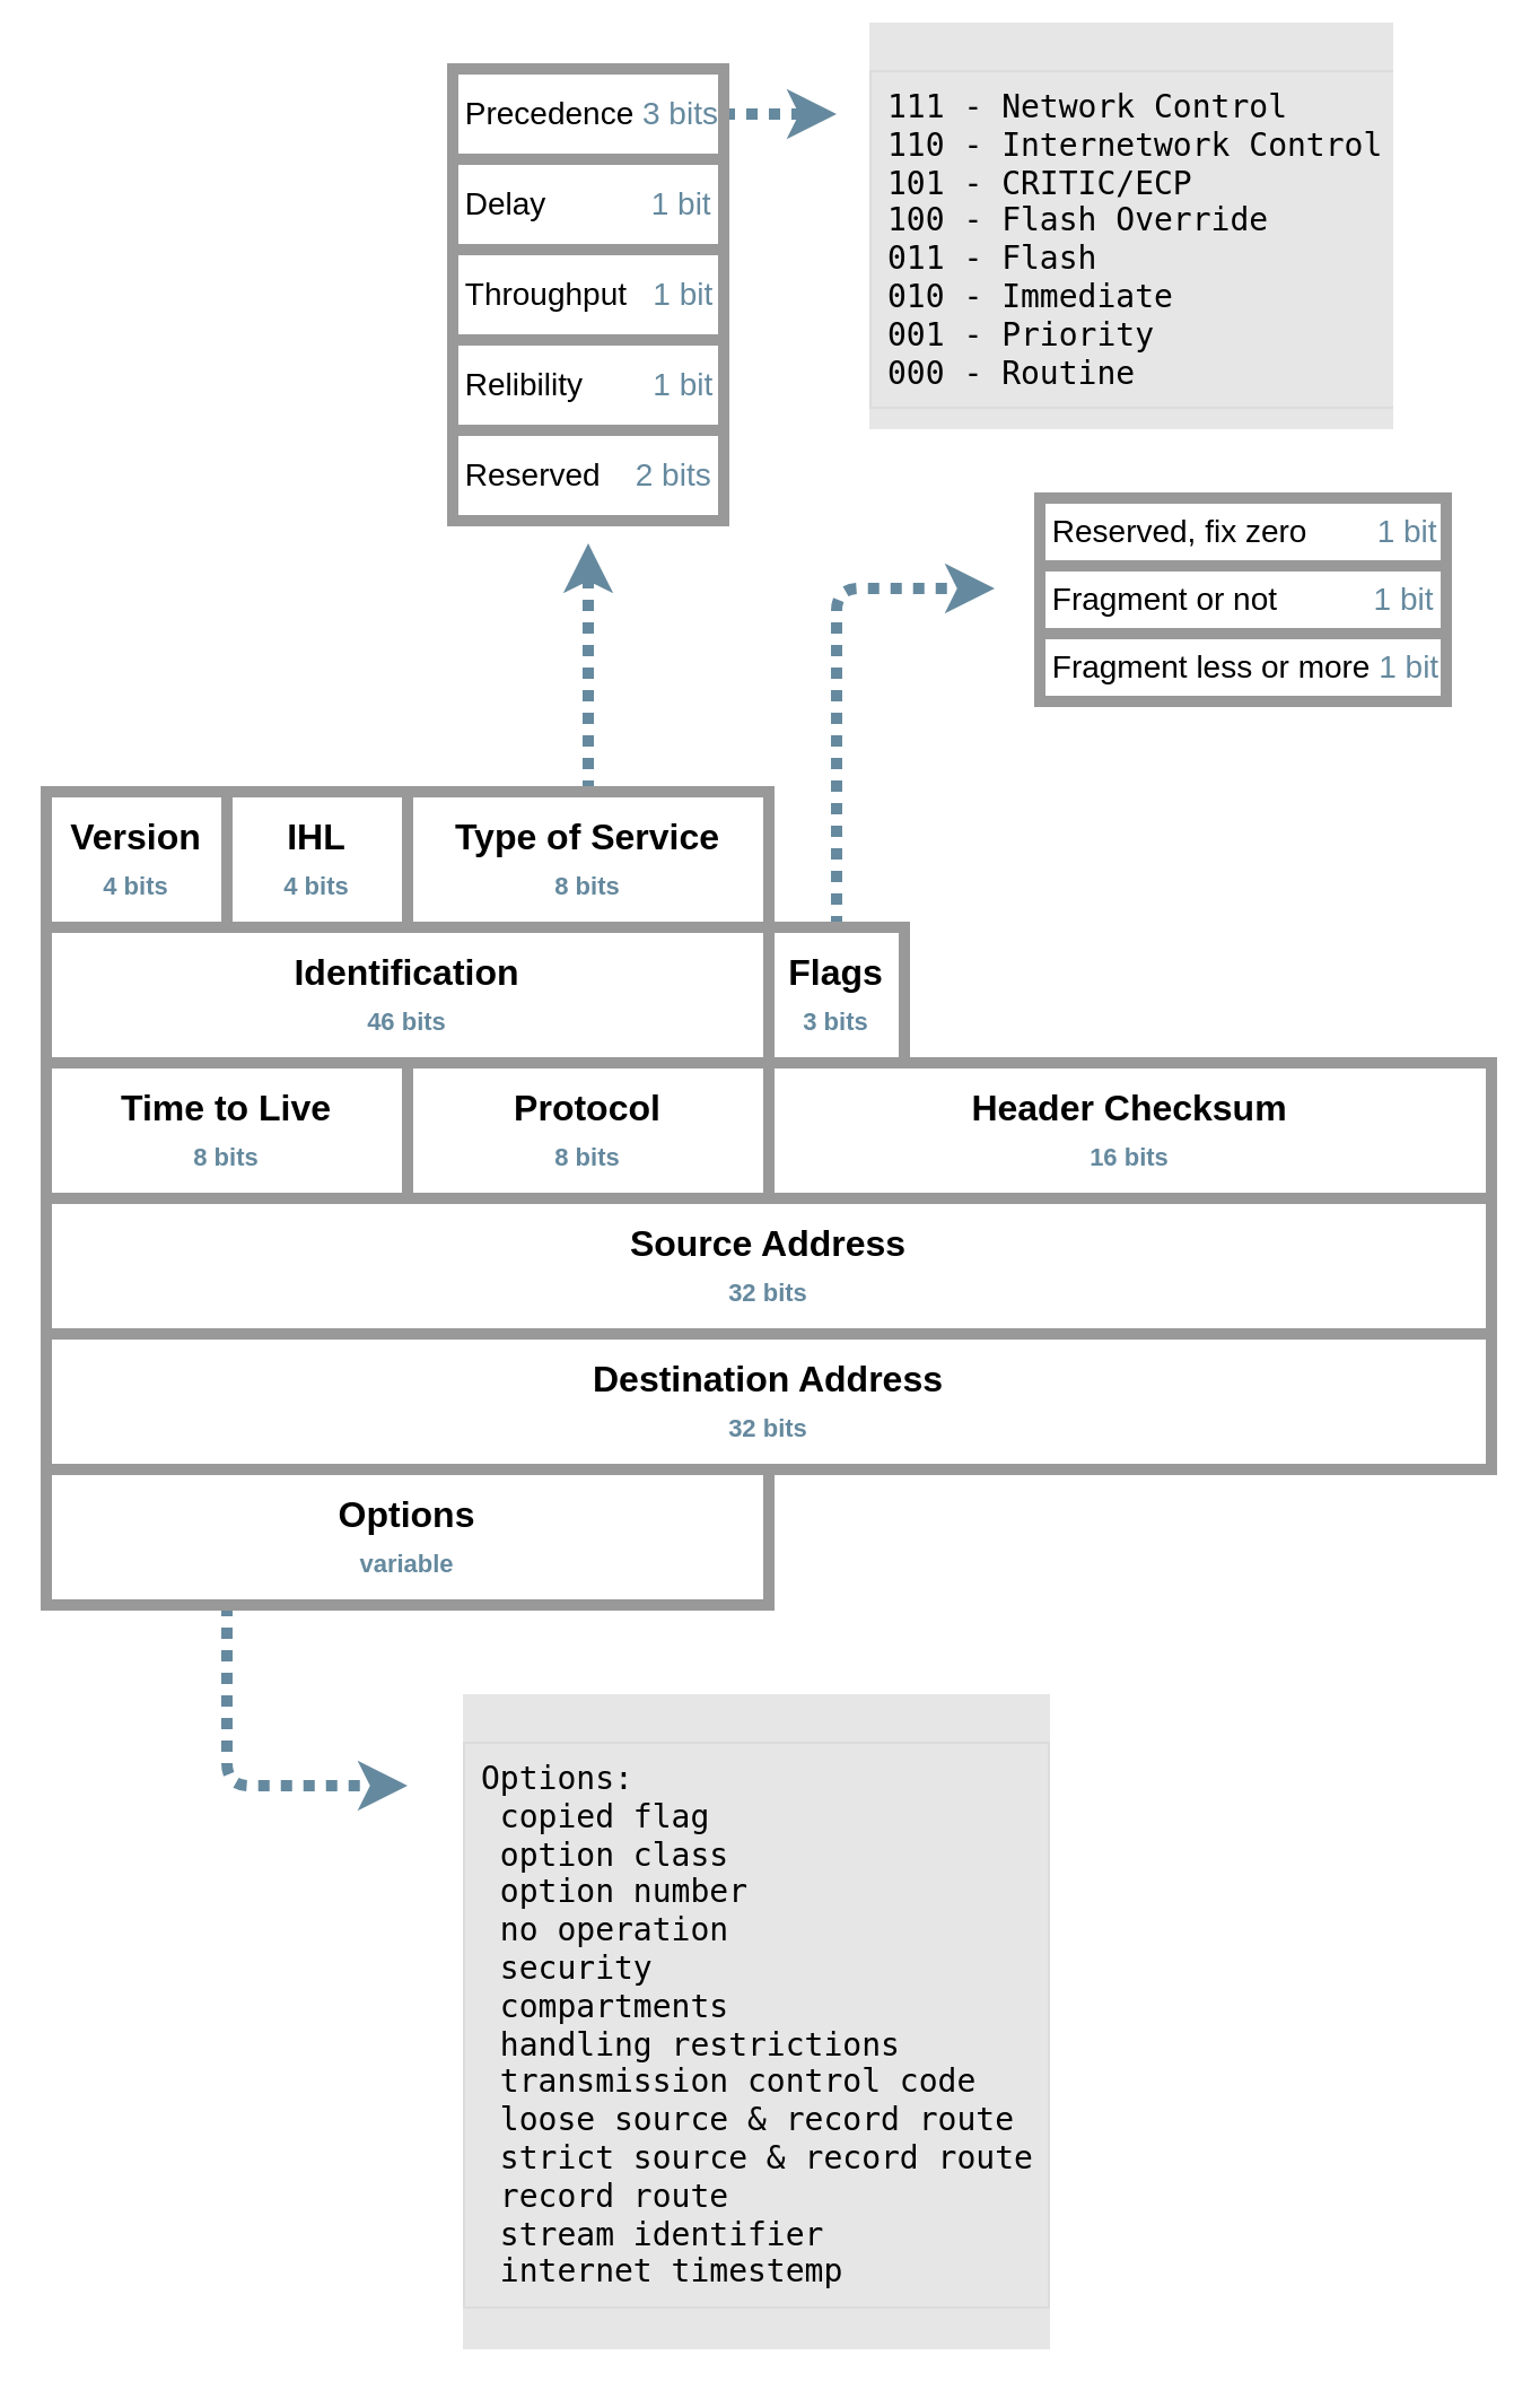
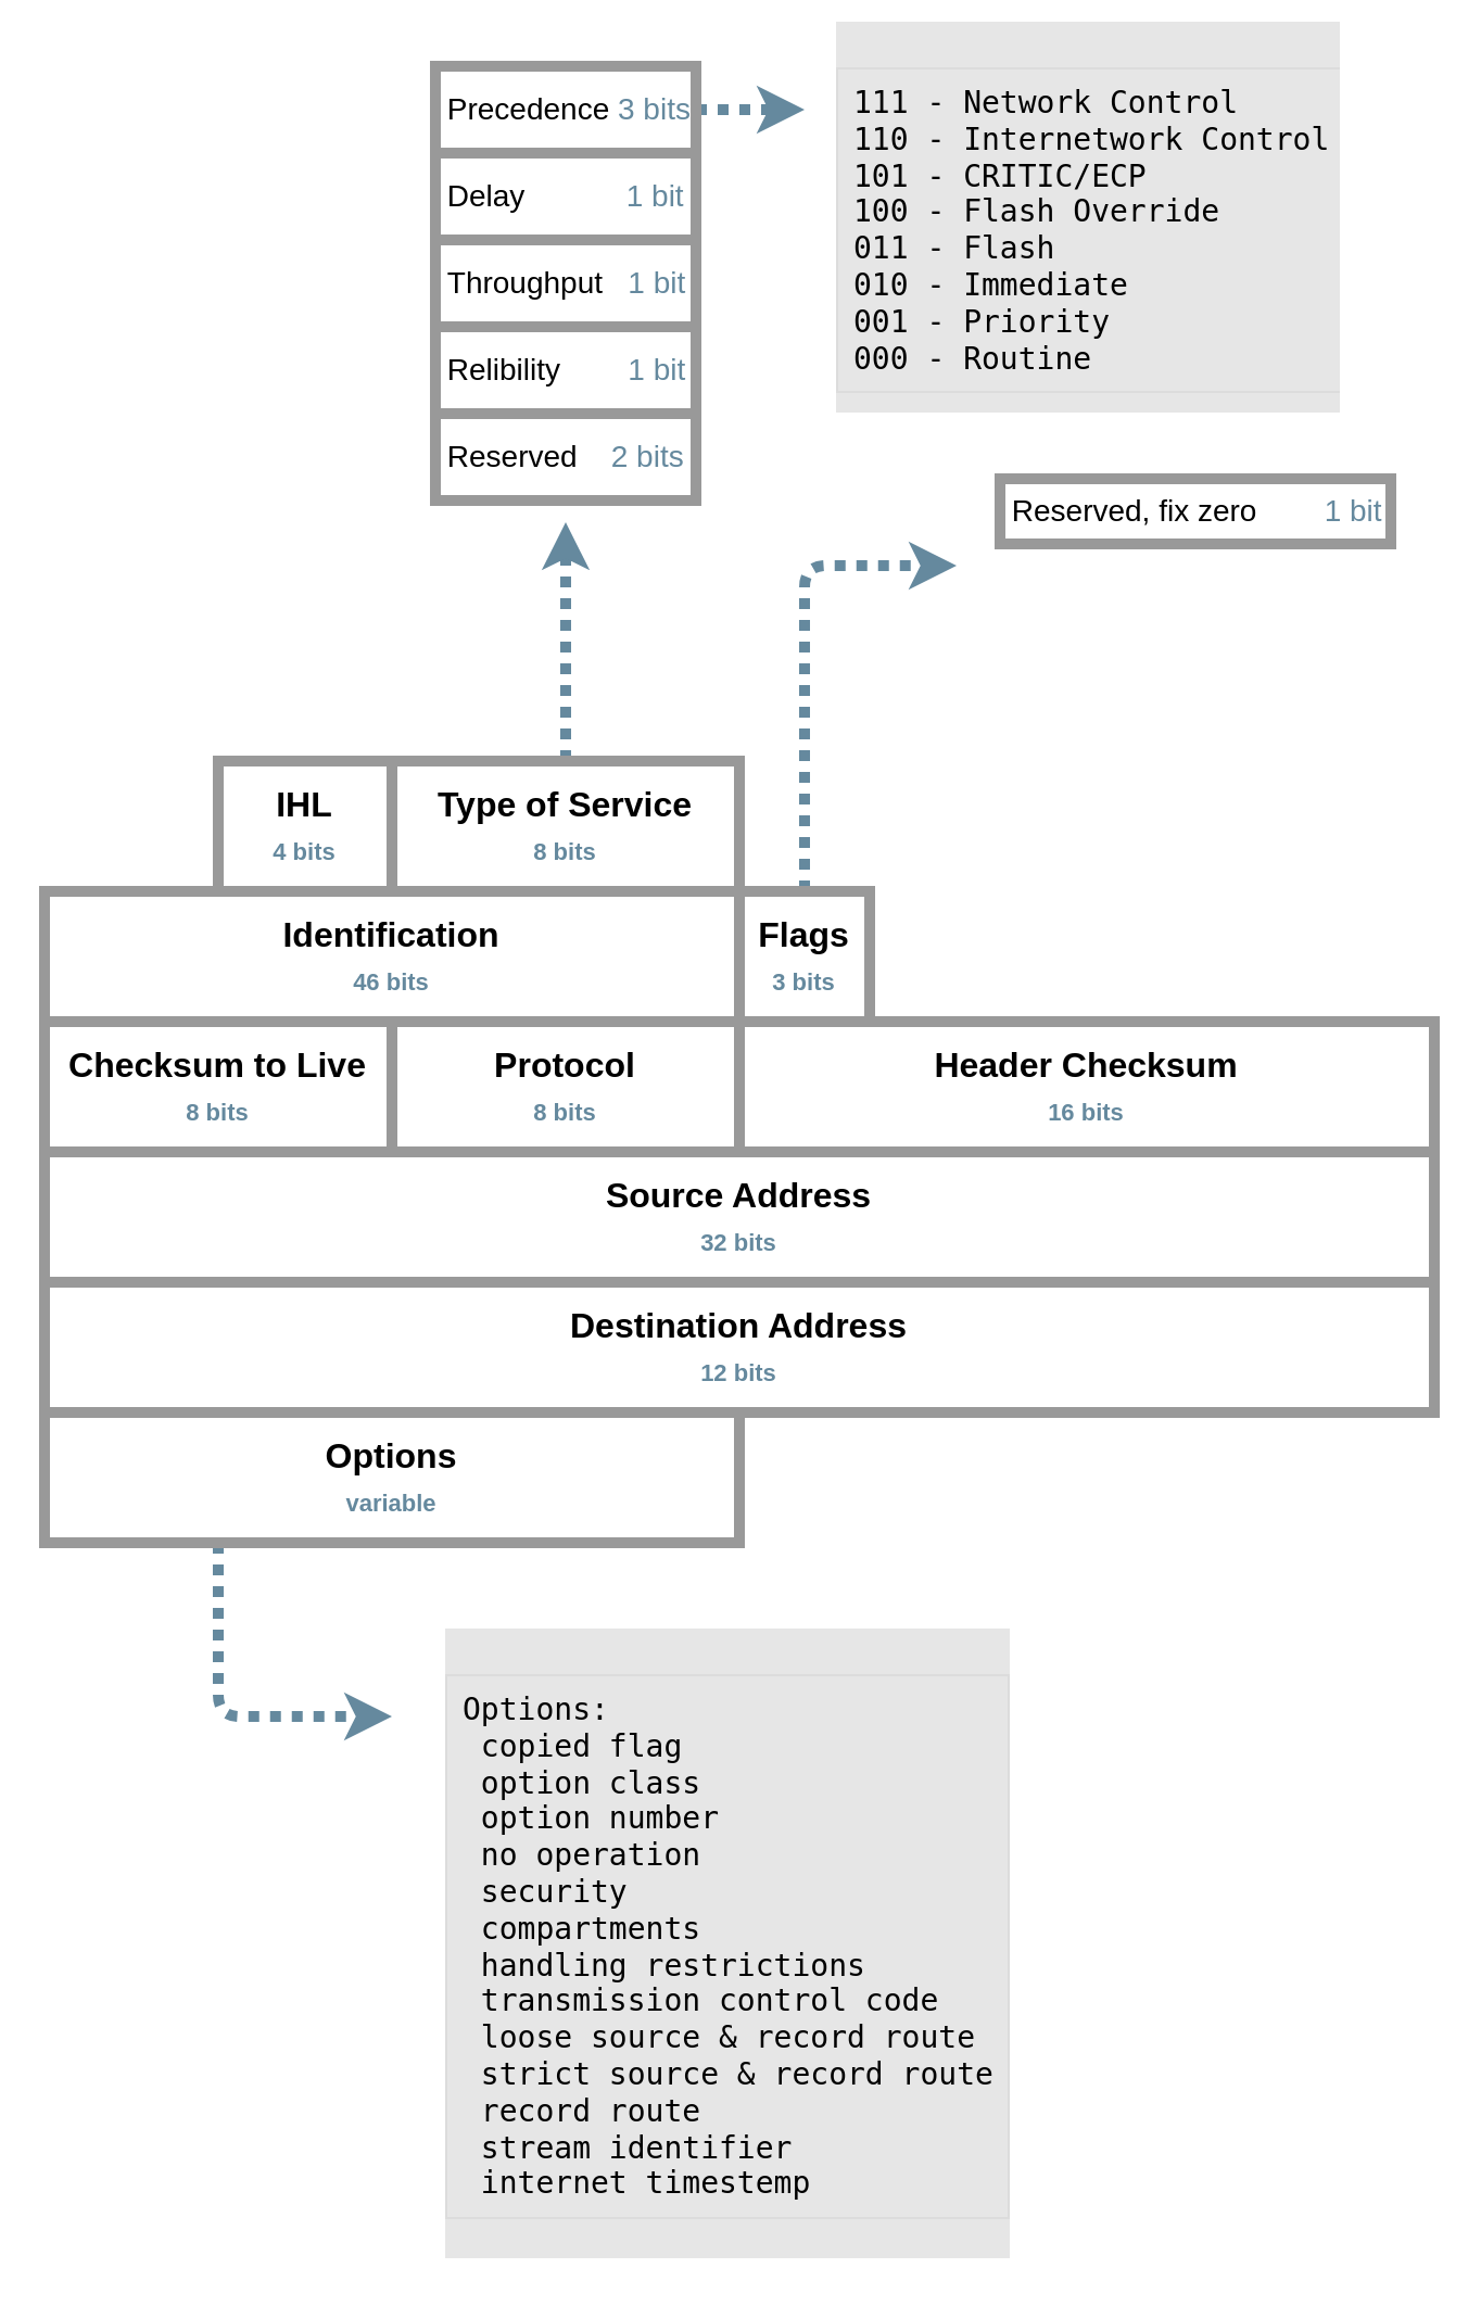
  <mxCell id="0" />
  <mxCell id="1" parent="0" />
- <mxCell id="2" value="&lt;font&gt;Version&lt;br&gt;&lt;font style=&quot;font-size: 11px&quot; color=&quot;#65899e&quot;&gt;4 bits&lt;/font&gt;&lt;br&gt;&lt;/font&gt;" style="rounded=0;whiteSpace=wrap;html=1;fillColor=none;strokeColor=#999999;strokeWidth=5;fontColor=#000000;fontStyle=1;fontSize=16;" parent="1" vertex="1"><mxGeometry x="20" y="350" width="80" height="60" as="geometry" /></mxCell>
  <mxCell id="3" value="&lt;font style=&quot;font-size: 16px&quot;&gt;IHL&lt;br&gt;&lt;span style=&quot;color: rgb(101 , 137 , 158) ; font-size: 11px&quot;&gt;4 bits&lt;/span&gt;&lt;br&gt;&lt;/font&gt;" style="rounded=0;whiteSpace=wrap;html=1;fillColor=none;strokeColor=#999999;strokeWidth=5;fontStyle=1;fontSize=16;fontColor=#000000;" parent="1" vertex="1"><mxGeometry x="100" y="350" width="80" height="60" as="geometry" /></mxCell>
  <mxCell id="4" style="edgeStyle=none;html=1;fontSize=14;fontColor=#65899E;strokeColor=#65899E;strokeWidth=5;dashed=1;dashPattern=1 1;" edge="1" parent="1" source="5"><mxGeometry relative="1" as="geometry"><mxPoint x="260" y="240" as="targetPoint" /></mxGeometry></mxCell>
  <mxCell id="5" value="Type of Service&lt;br&gt;&lt;span style=&quot;color: rgb(101 , 137 , 158) ; font-size: 11px&quot;&gt;8 bits&lt;/span&gt;" style="rounded=0;whiteSpace=wrap;html=1;fillColor=none;strokeColor=#999999;strokeWidth=5;fontColor=#000000;fontStyle=1;fontSize=16;" parent="1" vertex="1"><mxGeometry x="180" y="350" width="160" height="60" as="geometry" /></mxCell>
  <mxCell id="6" value="Identification&lt;br&gt;&lt;span style=&quot;color: rgb(101 , 137 , 158) ; font-size: 11px&quot;&gt;46 bits&lt;/span&gt;" style="rounded=0;whiteSpace=wrap;html=1;fillColor=none;strokeColor=#999999;strokeWidth=5;fontColor=#000000;fontStyle=1;fontSize=16;" parent="1" vertex="1"><mxGeometry x="20" y="410" width="320" height="60" as="geometry" /></mxCell>
  <mxCell id="7" style="edgeStyle=none;html=1;fontSize=14;fontColor=#000000;strokeColor=#65899E;strokeWidth=5;dashed=1;dashPattern=1 1;" edge="1" parent="1" source="8"><mxGeometry relative="1" as="geometry"><mxPoint x="440" y="260" as="targetPoint" /><Array as="points"><mxPoint x="370" y="260" /></Array></mxGeometry></mxCell>
  <mxCell id="8" value="Flags&lt;br&gt;&lt;span style=&quot;color: rgb(101 , 137 , 158) ; font-size: 11px&quot;&gt;3&amp;nbsp;bits&lt;/span&gt;" style="rounded=0;whiteSpace=wrap;html=1;fillColor=none;strokeColor=#999999;strokeWidth=5;fontColor=#000000;fontStyle=1;fontSize=16;" parent="1" vertex="1"><mxGeometry x="340" y="410" width="60" height="60" as="geometry" /></mxCell>
- <mxCell id="9" value="Time to Live&lt;br&gt;&lt;span style=&quot;color: rgb(101 , 137 , 158) ; font-size: 11px&quot;&gt;8 bits&lt;/span&gt;" style="rounded=0;whiteSpace=wrap;html=1;fillColor=none;strokeColor=#999999;strokeWidth=5;fontColor=#000000;fontStyle=1;fontSize=16;" parent="1" vertex="1"><mxGeometry x="20" y="470" width="160" height="60" as="geometry" /></mxCell>
+ <mxCell id="9" value="Checksum to Live&lt;br&gt;&lt;span style=&quot;color: rgb(101 , 137 , 158) ; font-size: 11px&quot;&gt;8 bits&lt;/span&gt;" style="rounded=0;whiteSpace=wrap;html=1;fillColor=none;strokeColor=#999999;strokeWidth=5;fontColor=#000000;fontStyle=1;fontSize=16;" parent="1" vertex="1"><mxGeometry x="20" y="470" width="160" height="60" as="geometry" /></mxCell>
  <mxCell id="10" value="Protocol&lt;br&gt;&lt;span style=&quot;color: rgb(101 , 137 , 158) ; font-size: 11px&quot;&gt;8 bits&lt;/span&gt;" style="rounded=0;whiteSpace=wrap;html=1;fillColor=none;strokeColor=#999999;strokeWidth=5;fontColor=#000000;fontStyle=1;fontSize=16;" parent="1" vertex="1"><mxGeometry x="180" y="470" width="160" height="60" as="geometry" /></mxCell>
  <mxCell id="11" value="Header Checksum&lt;br&gt;&lt;span style=&quot;color: rgb(101 , 137 , 158) ; font-size: 11px&quot;&gt;16 bits&lt;/span&gt;" style="rounded=0;whiteSpace=wrap;html=1;fillColor=none;strokeColor=#999999;strokeWidth=5;fontColor=#000000;fontStyle=1;fontSize=16;" parent="1" vertex="1"><mxGeometry x="340" y="470" width="320" height="60" as="geometry" /></mxCell>
  <mxCell id="12" value="Source Address&lt;br&gt;&lt;span style=&quot;color: rgb(101 , 137 , 158) ; font-size: 11px&quot;&gt;32 bits&lt;/span&gt;" style="rounded=0;whiteSpace=wrap;html=1;fillColor=none;strokeColor=#999999;strokeWidth=5;fontColor=#000000;fontStyle=1;fontSize=16;" parent="1" vertex="1"><mxGeometry x="20" y="530" width="640" height="60" as="geometry" /></mxCell>
- <mxCell id="13" value="Destination Address&lt;br&gt;&lt;span style=&quot;color: rgb(101 , 137 , 158) ; font-size: 11px&quot;&gt;32 bits&lt;/span&gt;" style="rounded=0;whiteSpace=wrap;html=1;fillColor=none;strokeColor=#999999;strokeWidth=5;fontColor=#000000;fontStyle=1;fontSize=16;" parent="1" vertex="1"><mxGeometry x="20" y="590" width="640" height="60" as="geometry" /></mxCell>
+ <mxCell id="13" value="Destination Address&lt;br&gt;&lt;span style=&quot;color: rgb(101 , 137 , 158) ; font-size: 11px&quot;&gt;12 bits&lt;/span&gt;" style="rounded=0;whiteSpace=wrap;html=1;fillColor=none;strokeColor=#999999;strokeWidth=5;fontColor=#000000;fontStyle=1;fontSize=16;" parent="1" vertex="1"><mxGeometry x="20" y="590" width="640" height="60" as="geometry" /></mxCell>
  <mxCell id="14" style="edgeStyle=none;html=1;exitX=0.25;exitY=1;exitDx=0;exitDy=0;dashed=1;dashPattern=1 1;fontSize=14;fontColor=#000000;strokeColor=#65899E;strokeWidth=5;" edge="1" parent="1" source="15"><mxGeometry relative="1" as="geometry"><mxPoint x="180" y="790" as="targetPoint" /><Array as="points"><mxPoint x="100" y="790" /></Array></mxGeometry></mxCell>
  <mxCell id="15" value="Options&lt;br&gt;&lt;span style=&quot;color: rgb(101 , 137 , 158) ; font-size: 11px&quot;&gt;variable&lt;/span&gt;" style="rounded=0;whiteSpace=wrap;html=1;fillColor=none;strokeColor=#999999;strokeWidth=5;fontColor=#000000;fontStyle=1;fontSize=16;" parent="1" vertex="1"><mxGeometry x="20" y="650" width="320" height="60" as="geometry" /></mxCell>
  <mxCell id="16" style="edgeStyle=none;html=1;fontSize=14;fontColor=#000000;strokeColor=#65899E;strokeWidth=5;dashed=1;dashPattern=1 1;" edge="1" parent="1" source="17"><mxGeometry relative="1" as="geometry"><mxPoint x="370" y="50" as="targetPoint" /></mxGeometry></mxCell>
  <mxCell id="17" value="&amp;nbsp;Precedence&lt;font color=&quot;#65899e&quot;&gt; 3 bits&lt;/font&gt;" style="rounded=0;whiteSpace=wrap;html=1;fillColor=none;strokeColor=#999999;strokeWidth=5;fontColor=#000000;fontSize=14;align=left;" vertex="1" parent="1"><mxGeometry x="200" y="30" width="120" height="40" as="geometry" /></mxCell>
  <mxCell id="18" value="&amp;nbsp;Delay&amp;nbsp; &amp;nbsp; &amp;nbsp; &amp;nbsp; &amp;nbsp; &amp;nbsp; &lt;font color=&quot;#65899e&quot;&gt;1 bit&lt;/font&gt;" style="rounded=0;whiteSpace=wrap;html=1;fillColor=none;strokeColor=#999999;strokeWidth=5;fontColor=#000000;fontSize=14;align=left;" vertex="1" parent="1"><mxGeometry x="200" y="70" width="120" height="40" as="geometry" /></mxCell>
  <mxCell id="19" value="&amp;nbsp;Throughput&amp;nbsp; &amp;nbsp;&lt;font color=&quot;#65899e&quot;&gt;1 bit&lt;/font&gt;" style="rounded=0;whiteSpace=wrap;html=1;fillColor=none;strokeColor=#999999;strokeWidth=5;fontColor=#000000;fontSize=14;align=left;" vertex="1" parent="1"><mxGeometry x="200" y="110" width="120" height="40" as="geometry" /></mxCell>
  <mxCell id="20" value="&amp;nbsp;Relibility&amp;nbsp; &amp;nbsp; &amp;nbsp; &amp;nbsp; &lt;font color=&quot;#65899e&quot;&gt;1 bit&lt;/font&gt;" style="rounded=0;whiteSpace=wrap;html=1;fillColor=none;strokeColor=#999999;strokeWidth=5;fontColor=#000000;fontSize=14;align=left;" vertex="1" parent="1"><mxGeometry x="200" y="150" width="120" height="40" as="geometry" /></mxCell>
  <mxCell id="21" value="&amp;nbsp;Reserved&amp;nbsp; &amp;nbsp; &lt;font color=&quot;#65899e&quot;&gt;2 bits&lt;/font&gt;" style="rounded=0;whiteSpace=wrap;html=1;fillColor=none;strokeColor=#999999;strokeWidth=5;fontColor=#000000;fontSize=14;align=left;" vertex="1" parent="1"><mxGeometry x="200" y="190" width="120" height="40" as="geometry" /></mxCell>
  <mxCell id="22" value="&lt;div&gt;&lt;pre style=&quot;max-width: 100% ; line-height: inherit ; vertical-align: baseline ; border: 1px solid rgba(128 , 128 , 128 , 0.1) ; padding: 0.5em ; margin-top: 1.5em ; margin-bottom: 1.5em ; overflow: auto&quot;&gt;111 - Network Control&lt;br&gt;110 - Internetwork Control&lt;br&gt;101 - CRITIC/ECP&lt;br&gt;100 - Flash Override&lt;br&gt;011 - Flash&lt;br&gt;010 - Immediate&lt;br&gt;001 - Priority&lt;br&gt;000 - Routine&lt;/pre&gt;&lt;/div&gt;" style="text;html=1;spacing=5;spacingTop=-20;whiteSpace=wrap;overflow=hidden;rounded=0;fontSize=14;fontColor=#000000;labelBackgroundColor=#E6E6E6;" vertex="1" parent="1"><mxGeometry x="380" y="20" width="240" height="170" as="geometry" /></mxCell>
  <mxCell id="23" value="&amp;nbsp;Reserved, fix zero&amp;nbsp; &amp;nbsp; &amp;nbsp; &amp;nbsp;&amp;nbsp;&lt;font color=&quot;#65899e&quot;&gt;1 bit&lt;/font&gt;" style="rounded=0;whiteSpace=wrap;html=1;fontSize=14;fontColor=#000000;strokeColor=#999999;strokeWidth=5;fillColor=none;align=left;" vertex="1" parent="1"><mxGeometry x="460" y="220" width="180" height="30" as="geometry" /></mxCell>
- <mxCell id="24" value="&amp;nbsp;Fragment or not&amp;nbsp; &amp;nbsp; &amp;nbsp; &amp;nbsp; &amp;nbsp; &amp;nbsp;&lt;span style=&quot;color: rgb(101 , 137 , 158)&quot;&gt;1 bit&lt;/span&gt;" style="rounded=0;whiteSpace=wrap;html=1;fontSize=14;fontColor=#000000;strokeColor=#999999;strokeWidth=5;fillColor=none;align=left;" vertex="1" parent="1"><mxGeometry x="460" y="250" width="180" height="30" as="geometry" /></mxCell>
- <mxCell id="25" value="&amp;nbsp;Fragment less or more&amp;nbsp;&lt;span style=&quot;color: rgb(101 , 137 , 158)&quot;&gt;1 bit&lt;/span&gt;" style="rounded=0;whiteSpace=wrap;html=1;fontSize=14;fontColor=#000000;strokeColor=#999999;strokeWidth=5;fillColor=none;align=left;" vertex="1" parent="1"><mxGeometry x="460" y="280" width="180" height="30" as="geometry" /></mxCell>
  <mxCell id="26" value="&lt;h1&gt;&lt;pre style=&quot;max-width: 100% ; line-height: inherit ; vertical-align: baseline ; font-weight: 300 ; border: 1px solid rgba(128 , 128 , 128 , 0.1) ; padding: 0.5em ; margin-top: 1.5em ; margin-bottom: 1.5em ; overflow: auto ; font-size: 14px&quot;&gt;Options:&lt;br/&gt; copied flag&lt;br&gt; option class&lt;br&gt; option number&lt;br&gt; no operation&lt;br&gt; security&lt;br&gt; compartments&lt;br&gt; handling restrictions&lt;br&gt; transmission control code&lt;br&gt; loose source &amp;amp; record route&lt;br&gt; strict source &amp;amp; record route&lt;br&gt; record route&lt;br&gt; stream identifier&lt;br&gt; internet timestemp&lt;/pre&gt;&lt;/h1&gt;" style="text;html=1;strokeColor=none;fillColor=none;spacing=5;spacingTop=-20;whiteSpace=wrap;overflow=hidden;rounded=0;fontSize=14;fontColor=#000000;labelBackgroundColor=#E6E6E6;" vertex="1" parent="1"><mxGeometry x="200" y="760" width="370" height="280" as="geometry" /></mxCell>
